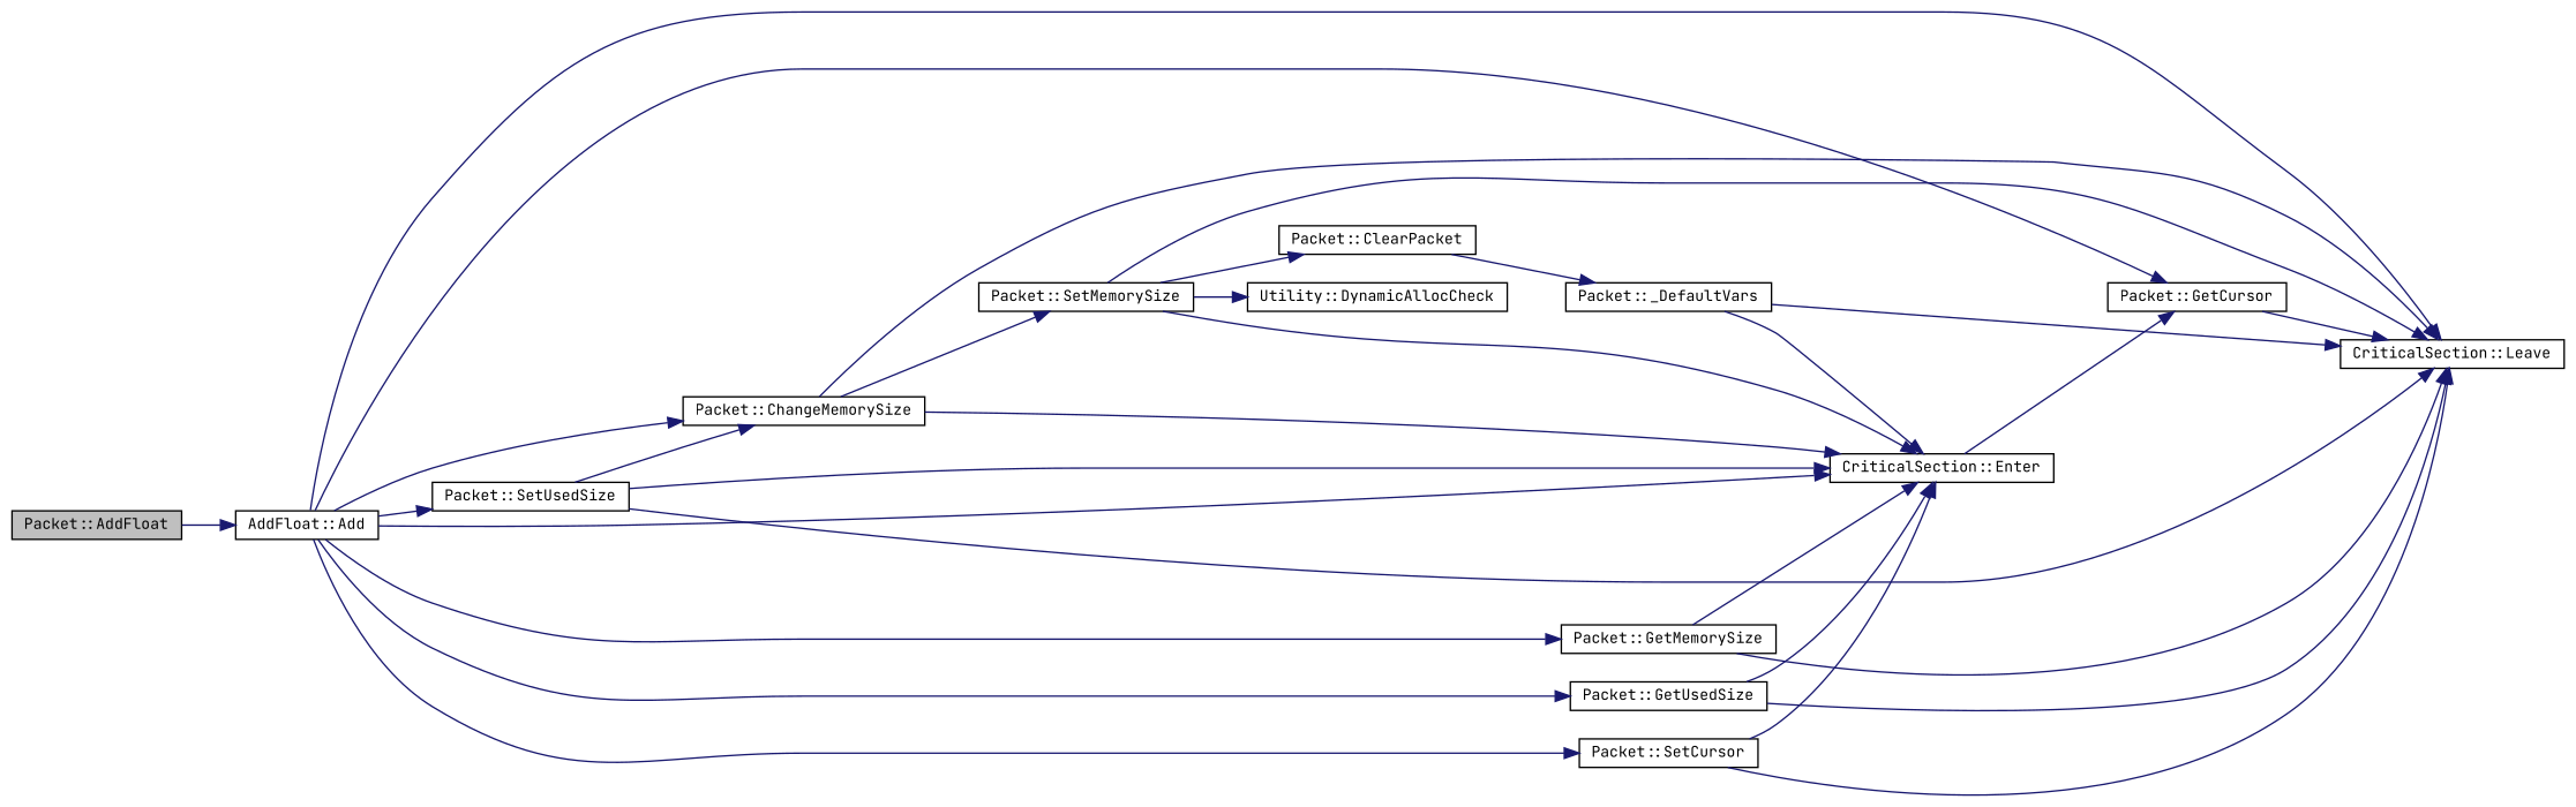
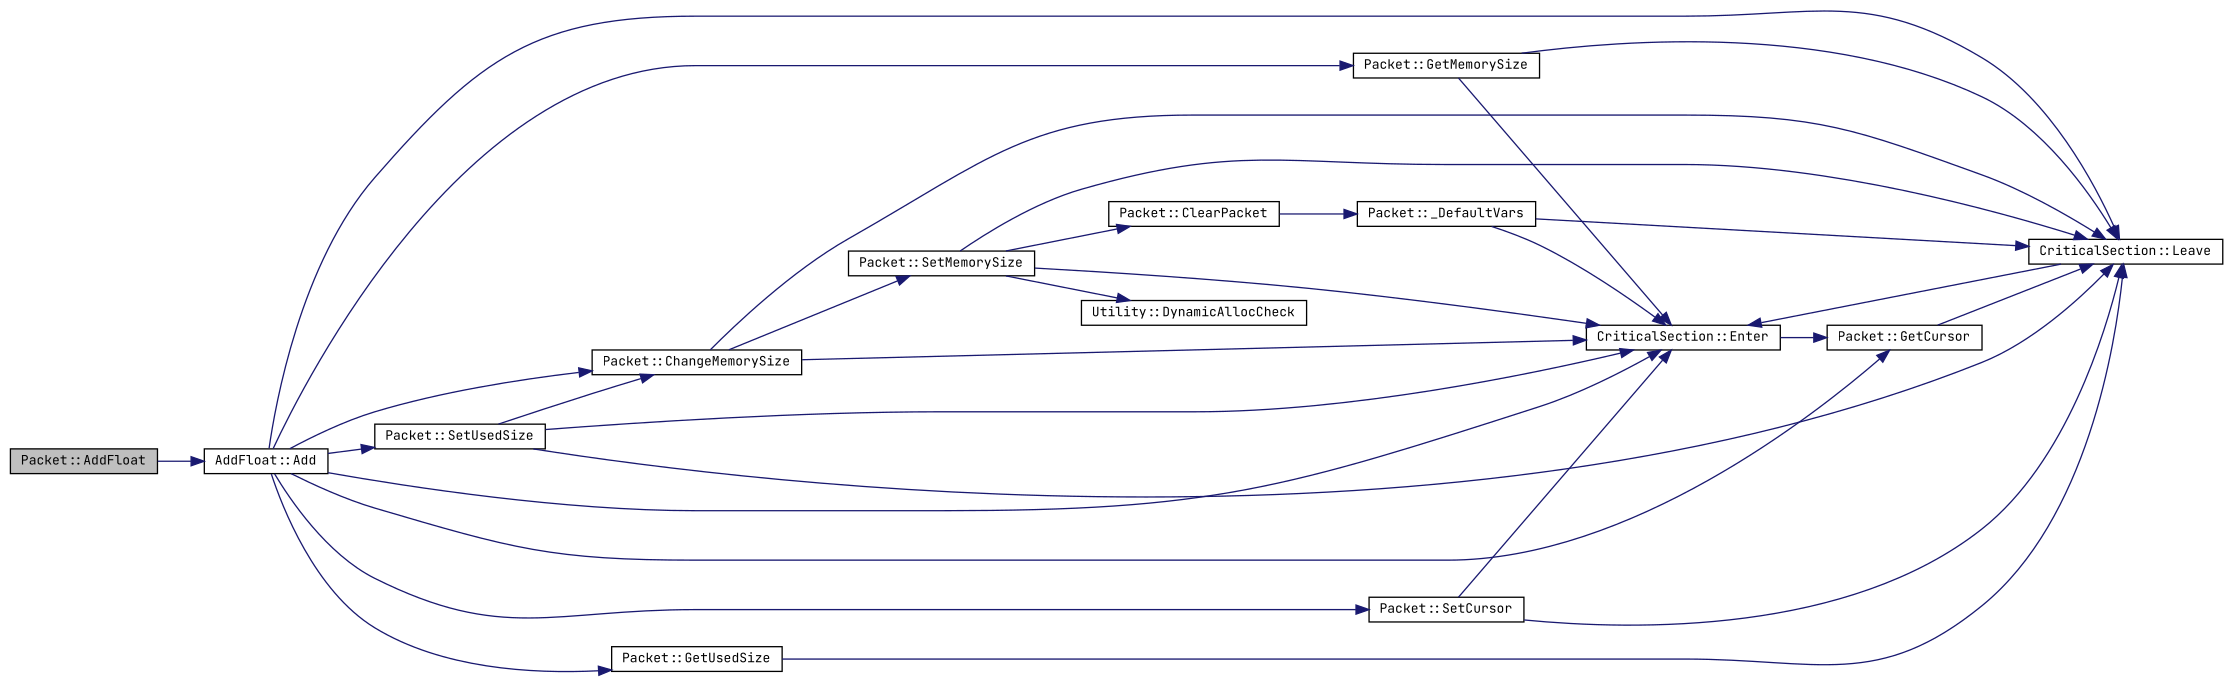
  digraph {
    fontname="JetBrains Mono"
    rankdir=LR
    node [color=black fillcolor=white fontname="JetBrains Mono" fontsize=10 shape=record style=filled]
    edge [color=midnightblue fontname="JetBrains Mono" fontsize=10 labelfontname=FreeSans labelfontsize=10 style=solid]
    n1 [fillcolor=grey75 fontcolor=black height=0.2 label="Packet::AddFloat" width=0.4]
    n2 [height=0.2 label="AddFloat::Add" width=0.4]
    n3 [height=0.2 label="Packet::ChangeMemorySize" width=0.4]
    n4 [height=0.2 label="CriticalSection::Enter" width=0.4]
    n5 [height=0.2 label="CriticalSection::Leave" width=0.4]
    n6 [height=0.2 label="Packet::GetCursor" width=0.4]
    n7 [height=0.2 label="Packet::GetMemorySize" width=0.4]
    n8 [height=0.2 label="Packet::GetUsedSize" width=0.4]
    n9 [height=0.2 label="Packet::SetCursor" width=0.4]
    n10 [height=0.2 label="Packet::SetUsedSize" width=0.4]
    n11 [height=0.2 label="Packet::SetMemorySize" width=0.4]
    n12 [height=0.2 label="Packet::ClearPacket" width=0.4]
    n13 [height=0.2 label="Utility::DynamicAllocCheck" width=0.4]
    n14 [height=0.2 label="Packet::_DefaultVars" width=0.4]
    n1 -> n2
    n2 -> n3
    n2 -> n4
    n2 -> n5
    n2 -> n6
    n2 -> n7
    n2 -> n8
    n2 -> n9
    n2 -> n10
    n3 -> n4
    n3 -> n5
    n3 -> n11
    n4 -> n6
    n6 -> n5
    n7 -> n4
    n7 -> n5
-   n8 -> n4
+   n5 -> n4
    n8 -> n5
    n9 -> n4
    n9 -> n5
    n10 -> n3
    n10 -> n4
    n10 -> n5
    n11 -> n4
    n11 -> n5
    n11 -> n12
    n11 -> n13
    n12 -> n14
    n14 -> n4
    n14 -> n5
  }
